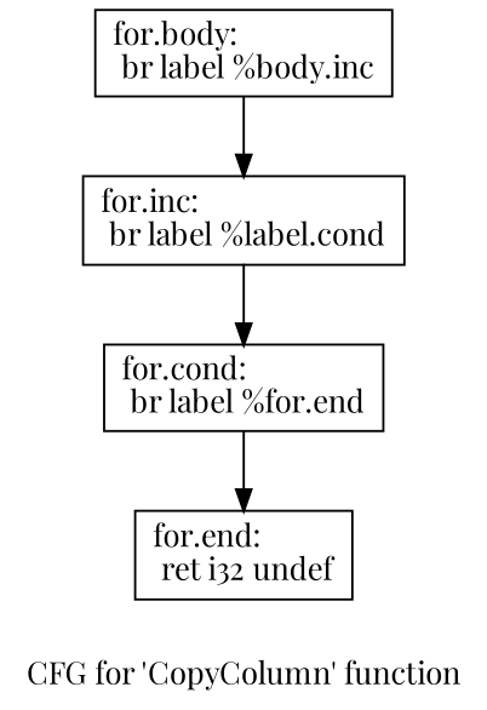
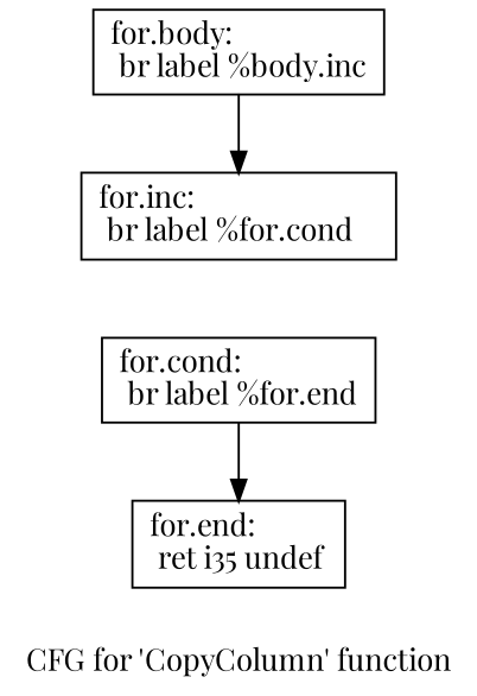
  digraph {
    fontname="Playfair Display"
    label="CFG for 'CopyColumn' function"
    node [fontname="Playfair Display" shape=record]
    edge [fontname="Playfair Display"]
    n1 [label="{for.cond:                                         \l  br label %for.end\l}"]
-   n2 [label="{for.end:                                          \l  ret i32 undef\l}"]
+   n2 [label="{for.end:                                          \l  ret i35 undef\l}"]
    n3 [label="{for.body:                                         \l  br label %body.inc\l}"]
-   n4 [label="{for.inc:                                          \l  br label %label.cond\l}"]
+   n4 [label="{for.inc:                                          \l  br label %for.cond\l}"]
    n1 -> n2
    n3 -> n4
-   n4 -> n1
  }
